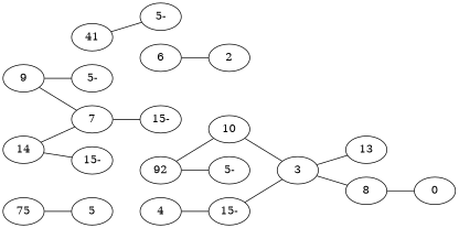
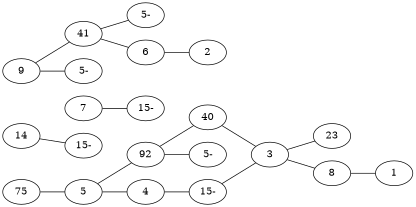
  graph {
    rankdir=LR
    n1 [label=75]
    n2 [label=5]
    n3 [label=92]
    n4 [label=4]
-   n5 [label=10]
+   n5 [label=40]
    n6 [label="5-"]
    n7 [label="15-"]
    n8 [label=3]
    n9 [label=9]
    n10 [label=41]
    n11 [label="5-"]
    n12 [label="5-"]
    n13 [label=6]
    n14 [label=2]
    n15 [label=14]
    n16 [label="15-"]
    n17 [label=7]
    n18 [label="15-"]
-   n19 [label=13]
+   n19 [label=23]
    n20 [label=8]
-   n21 [label=0]
+   n21 [label=1]
    n1 -- n2
+   n2 -- n3
+   n2 -- n4
    n3 -- n5
    n3 -- n6
    n4 -- n7
    n5 -- n8
    n7 -- n8
    n8 -- n19
    n8 -- n20
-   n9 -- n17
+   n9 -- n10
    n9 -- n11
    n10 -- n12
+   n10 -- n13
    n13 -- n14
    n15 -- n16
-   n15 -- n17
    n17 -- n18
    n20 -- n21
  }
